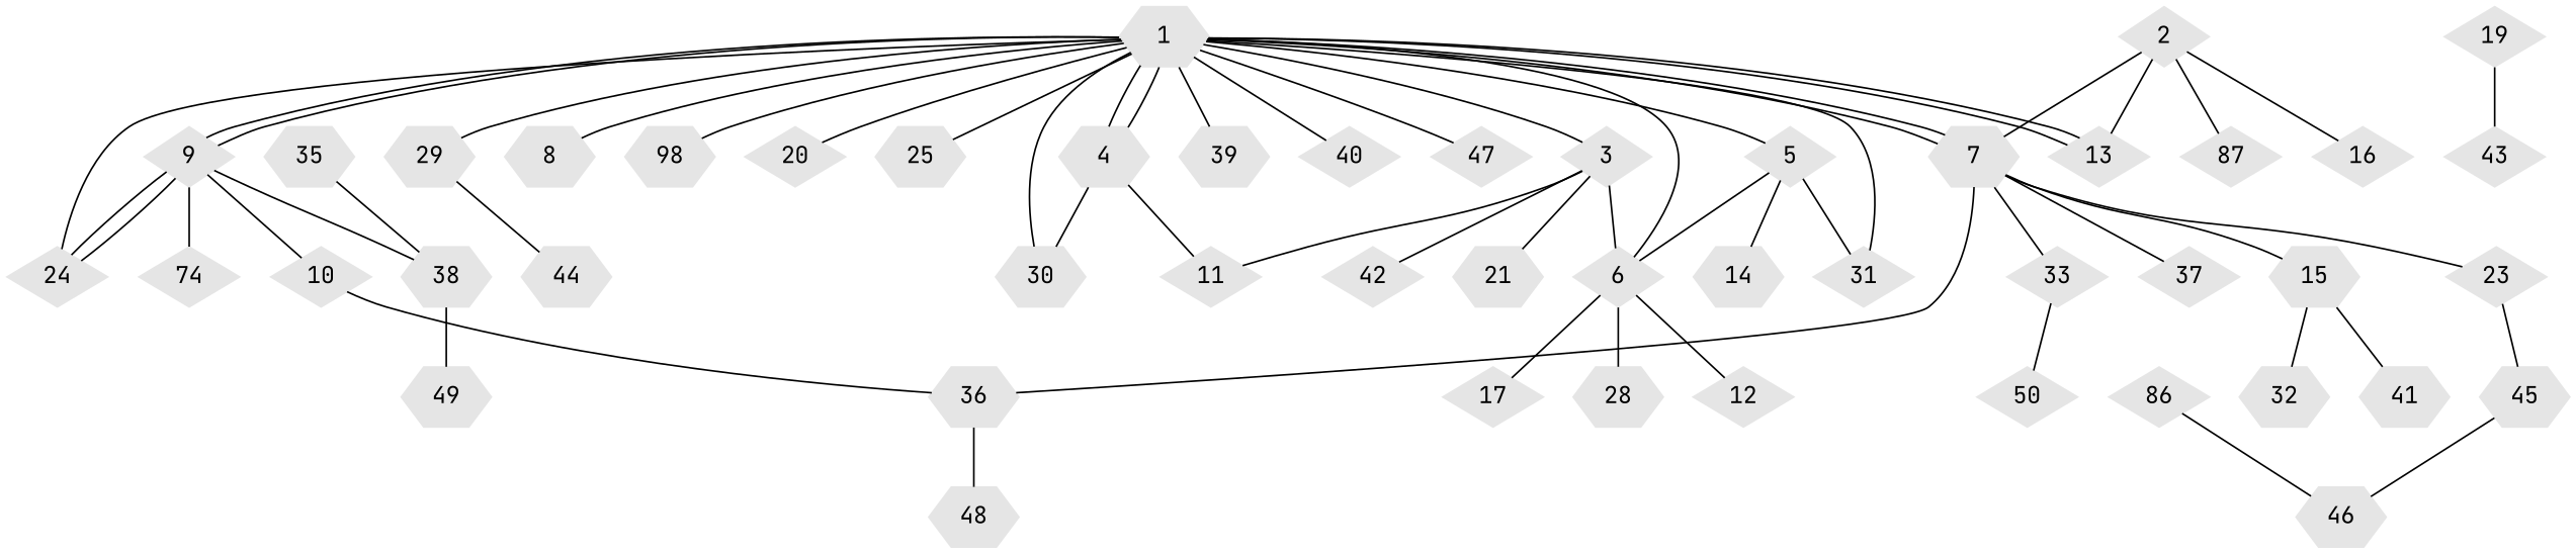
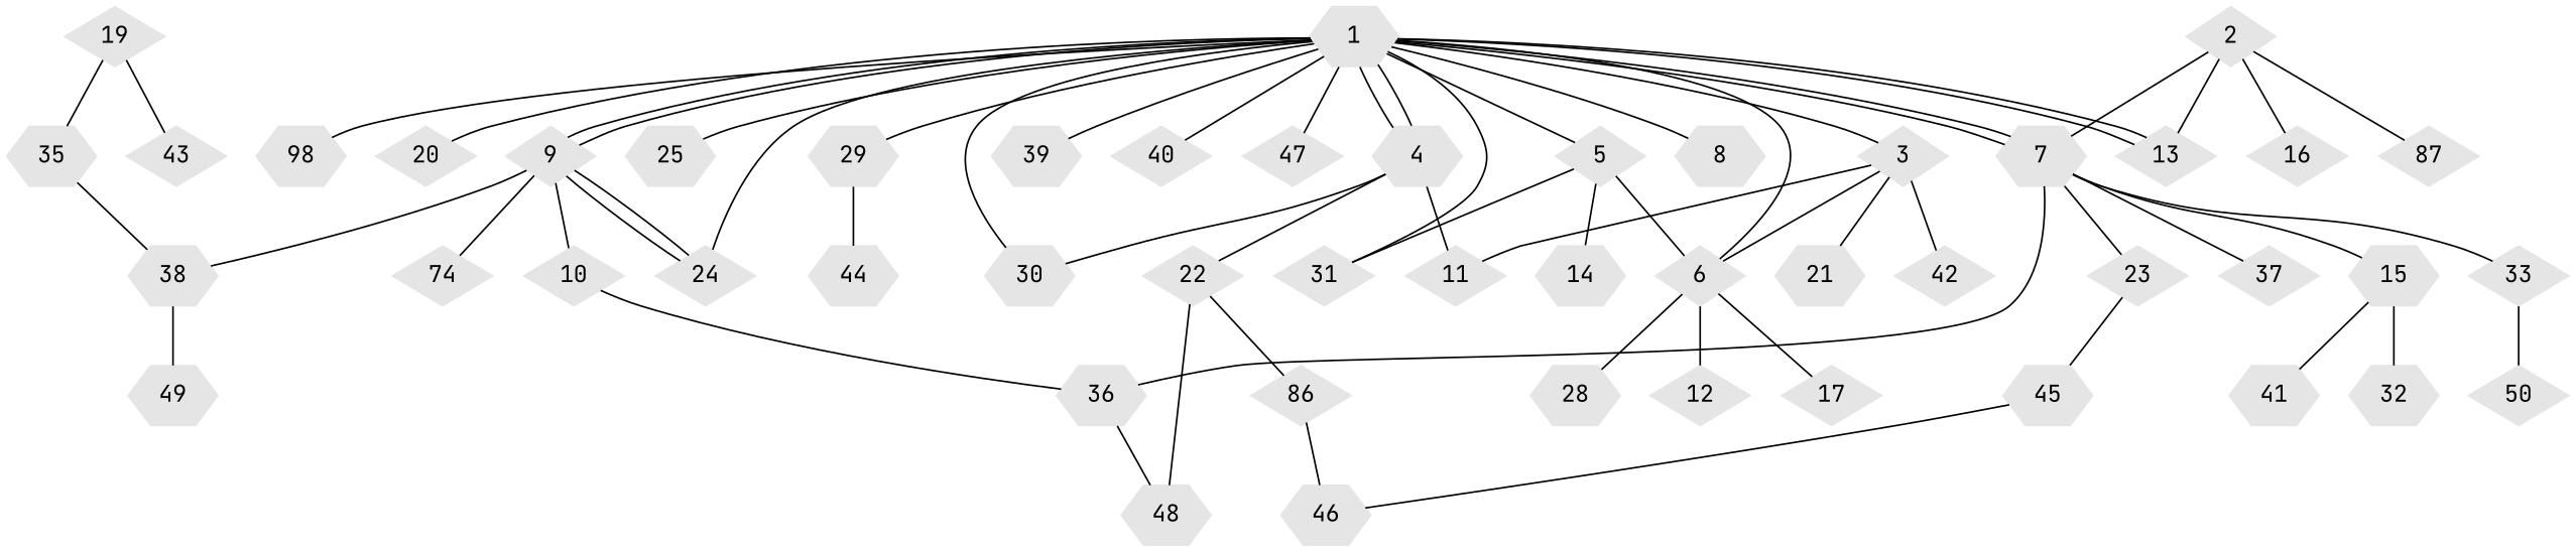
  graph {
    fontname="JetBrains Mono"
    node [color=gray90 fontname="JetBrains Mono" shape=diamond style=filled]
    edge [fontname="JetBrains Mono"]
    1 [shape=hexagon]
    3
    4 [shape=hexagon]
    5
    6
    7 [shape=hexagon]
    8 [shape=hexagon]
    9
    13
    n10 [label=98 shape=hexagon]
    20
    24
    25 [shape=hexagon]
    29 [shape=hexagon]
    30 [shape=hexagon]
    31
    39 [shape=hexagon]
    40
    47
    2
    16
    n22 [label=87]
    11
    21 [shape=hexagon]
    42
+   22
    14 [shape=hexagon]
    12
    17
    28 [shape=hexagon]
    15 [shape=hexagon]
    23
    33
    36 [shape=hexagon]
    37
    10
    n37 [label=74]
    38 [shape=hexagon]
    44 [shape=hexagon]
    45 [shape=hexagon]
    46 [shape=hexagon]
    n42 [label=86]
    48 [shape=hexagon]
    32 [shape=hexagon]
    41 [shape=hexagon]
    50
    35 [shape=hexagon]
    19
    43
    49 [shape=hexagon]
    1 -- 3
    1 -- 4
    1 -- 4
    1 -- 5
    1 -- 6
    1 -- 7
    1 -- 7
    1 -- 8
    1 -- 9
    1 -- 9
    1 -- 13
    1 -- 13
    1 -- n10
    1 -- 20
    1 -- 24
    1 -- 25
    1 -- 29
    1 -- 30
    1 -- 31
    1 -- 39
    1 -- 40
    1 -- 47
    3 -- 6
    3 -- 11
    3 -- 21
    3 -- 42
    4 -- 30
    4 -- 11
+   4 -- 22
    5 -- 6
    5 -- 31
    5 -- 14
    6 -- 12
    6 -- 17
    6 -- 28
    7 -- 15
    7 -- 23
    7 -- 33
    7 -- 36
    7 -- 37
    9 -- 24
    9 -- 24
    9 -- 10
    9 -- n37
    9 -- 38
    29 -- 44
    2 -- 7
    2 -- 13
    2 -- 16
    2 -- n22
+   22 -- n42
+   22 -- 48
    15 -- 32
    15 -- 41
    23 -- 45
    33 -- 50
    36 -- 48
    10 -- 36
    38 -- 49
    45 -- 46
    n42 -- 46
    35 -- 38
+   19 -- 35
    19 -- 43
  }
